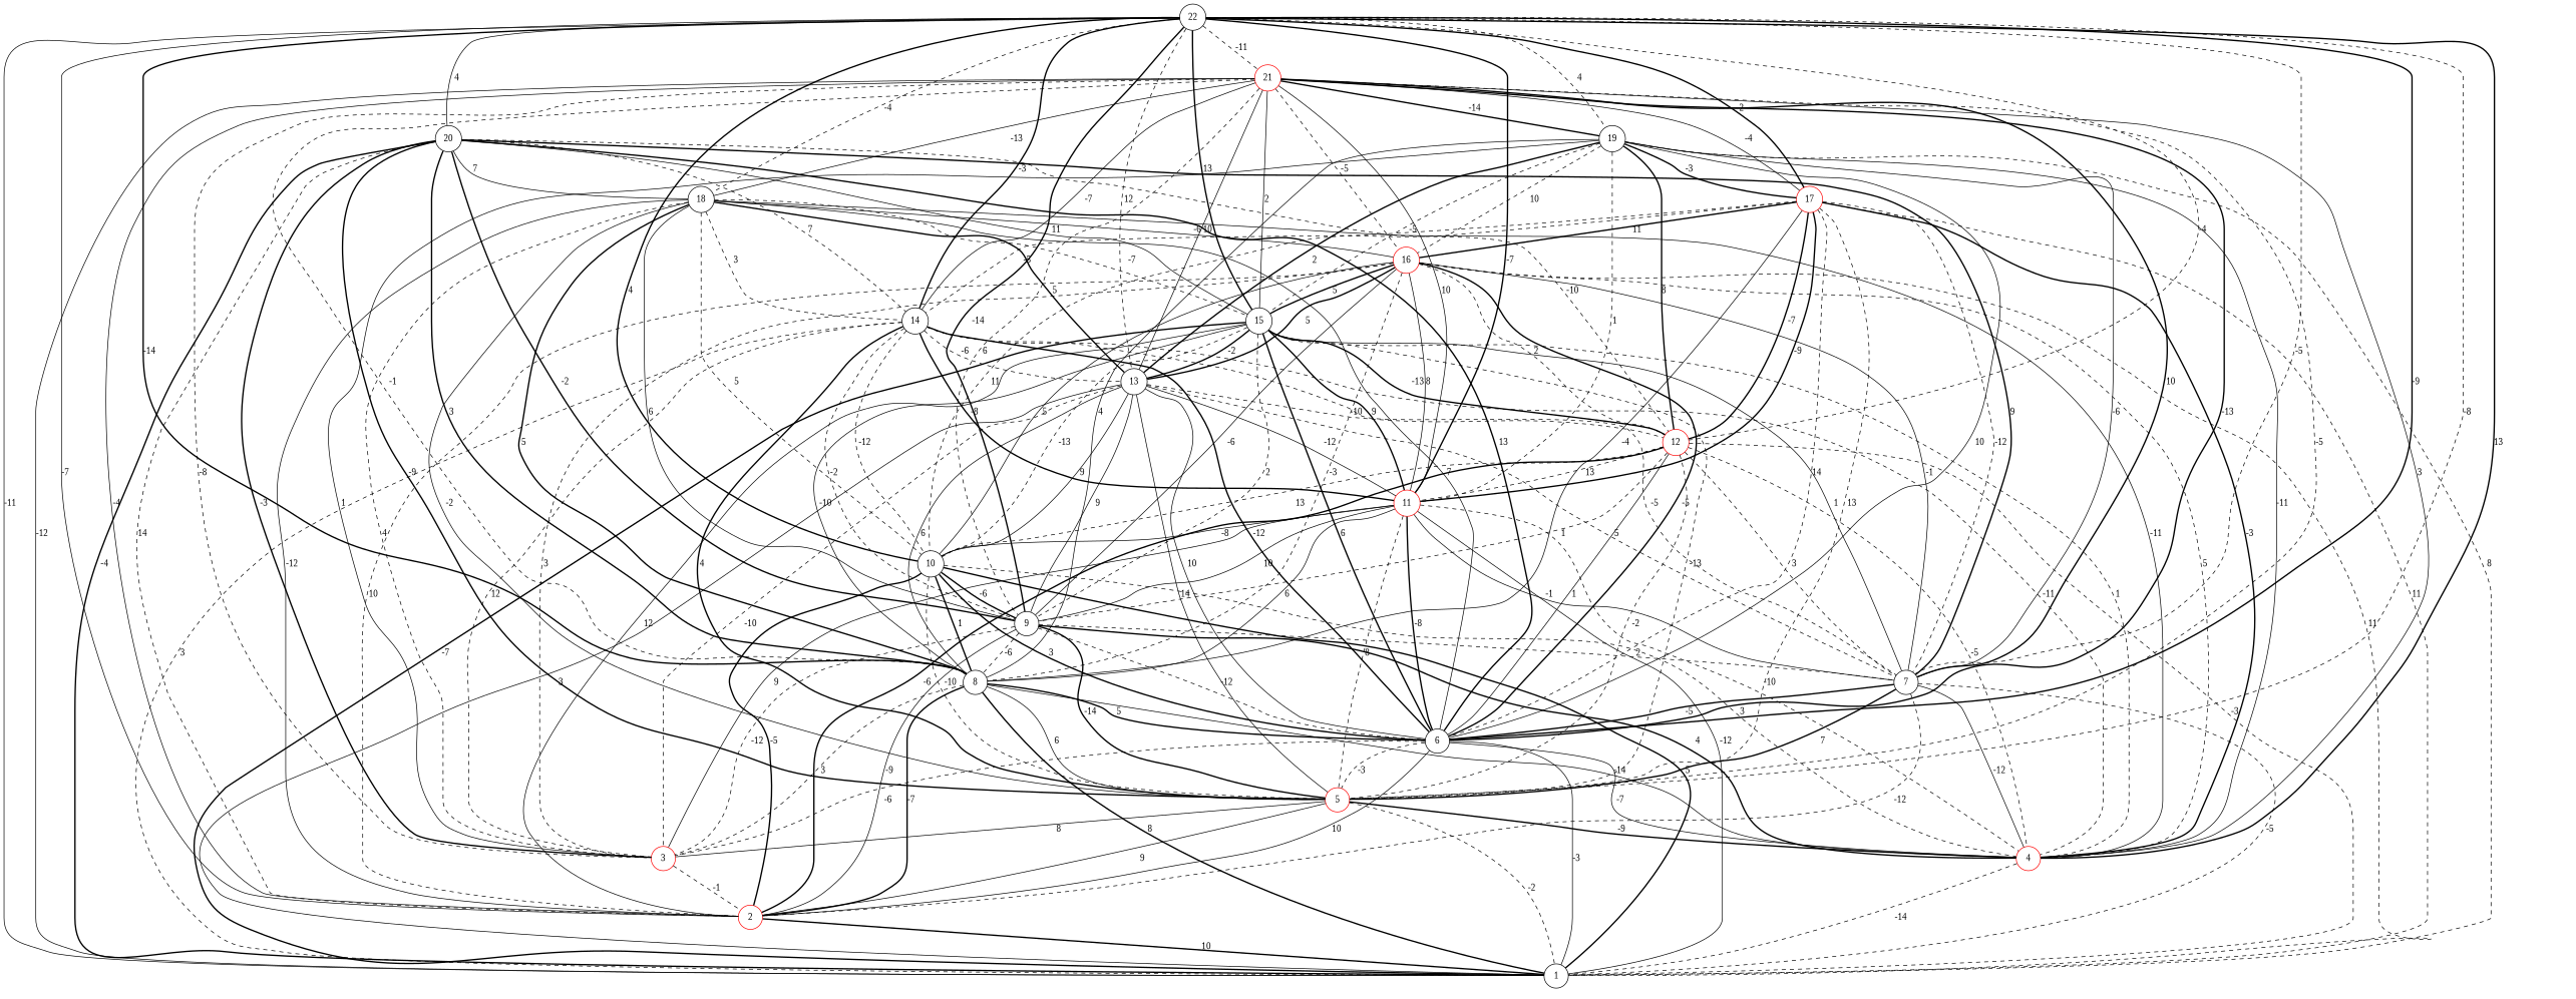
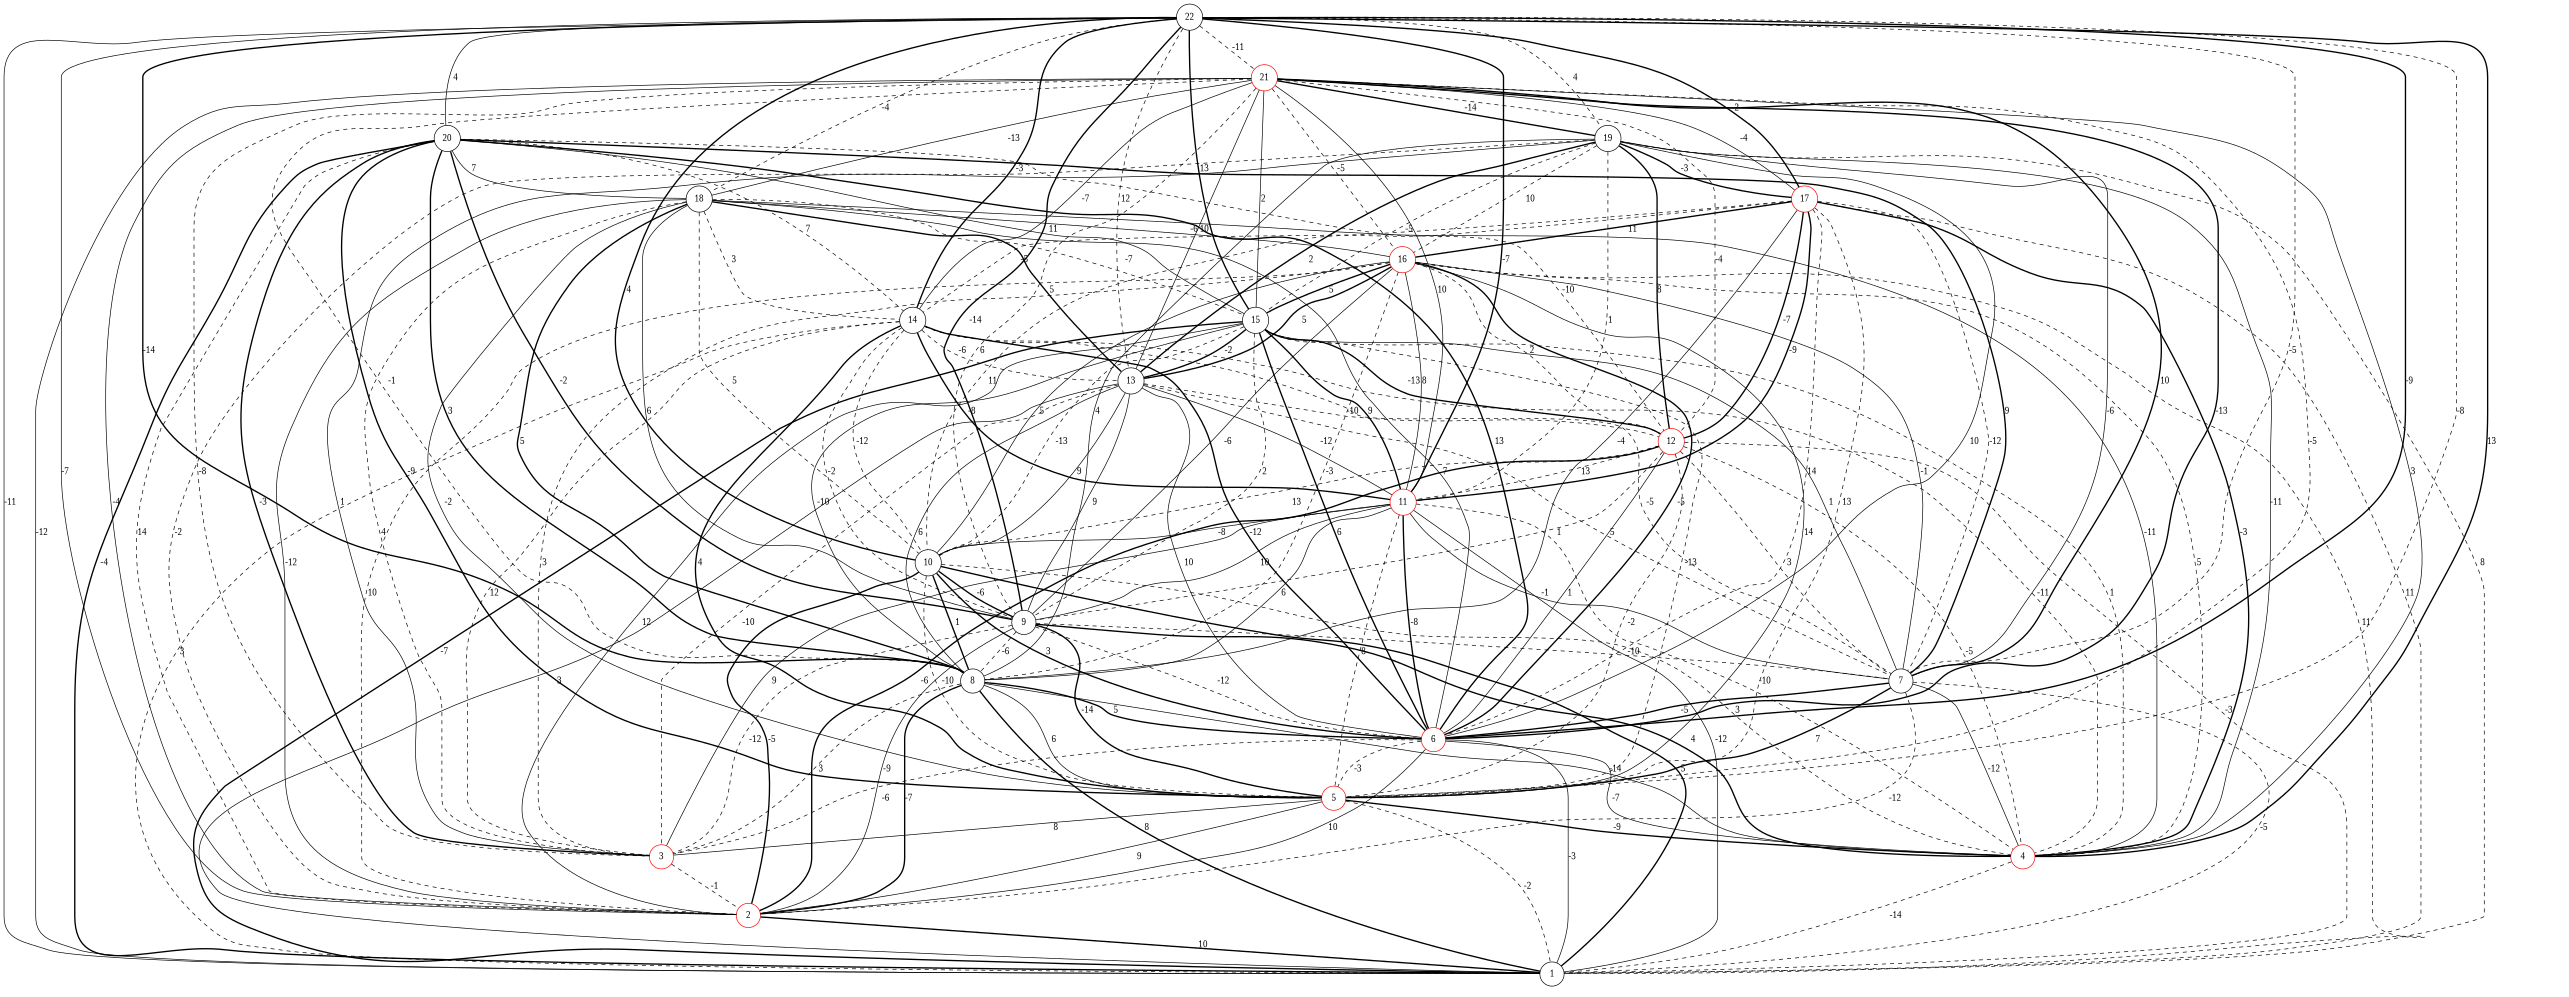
  graph {
    fontname="Liberation Serif"
    node [color=black fontname="Liberation Serif" shape=circle]
    edge [fontname="Liberation Serif" style=dashed]
    22
    1
    2 [color=red]
    4 [color=red]
    5 [color=red]
-   6
+   6 [color=red]
    7
    8
    9
    10
    11 [color=red]
    12 [color=red]
    13
    14
    15
    17 [color=red]
    18
    19
    20
    21 [color=red]
    3 [color=red]
    16 [color=red]
    22 -- 1 [label=-11 style=solid]
    22 -- 2 [label=-7 style=solid]
    22 -- 4 [label=13 style=bold]
    22 -- 5 [label=-8]
    22 -- 6 [label=-9 style=bold]
    22 -- 7 [label=-5]
    22 -- 8 [label=-14 style=bold]
    22 -- 9 [label=-14 style=bold]
    22 -- 10 [label=4 style=bold]
    22 -- 11 [label=-7 style=bold]
-   22 -- 12 [label=-4]
+   21 -- 12 [label=-4]
    22 -- 13 [label=12]
    22 -- 14 [label=-3 style=bold]
    22 -- 15 [label=13 style=bold]
    22 -- 17 [label=2 style=bold]
    22 -- 18 [label=-4]
    22 -- 19 [label=4]
    22 -- 20 [label=4 style=solid]
    22 -- 21 [label=-11]
    2 -- 1 [label=10 style=bold]
    4 -- 1 [label=-14]
    5 -- 1 [label=-2]
    5 -- 2 [label=9 style=solid]
    5 -- 4 [label=-9 style=bold]
    5 -- 3 [label=8 style=solid]
    6 -- 1 [label=-3 style=solid]
    6 -- 2 [label=10 style=solid]
    6 -- 4 [label=-7 style=solid]
    6 -- 5 [label=-3]
    6 -- 3 [label=-6]
    7 -- 1 [label=-5]
    7 -- 2 [label=-12]
    7 -- 4 [label=-12 style=solid]
    7 -- 5 [label=7 style=bold]
    7 -- 6 [label=-5 style=bold]
    8 -- 1 [label=8 style=bold]
    8 -- 2 [label=-7 style=bold]
    8 -- 4 [label=-14 style=solid]
    8 -- 5 [label=6 style=solid]
    8 -- 6 [label=5 style=bold]
    8 -- 3 [label=3]
    9 -- 2 [label=-9 style=solid]
    9 -- 4 [label=4 style=bold]
    9 -- 5 [label=-14 style=bold]
    9 -- 6 [label=-12]
-   9 -- 7 [label=2]
+   9 -- 7 [label=-10]
    9 -- 8 [label=-6]
    9 -- 3 [label=-12]
    10 -- 1 [label=5 style=bold]
    10 -- 2 [label=-5 style=bold]
    10 -- 4 [label=3]
    10 -- 5 [label=-10]
    10 -- 6 [label=3 style=bold]
    10 -- 8 [label=1 style=bold]
    10 -- 9 [label=-6 style=bold]
    11 -- 1 [label=-12 style=solid]
    11 -- 4 [label=-10]
    11 -- 5 [label=8]
    11 -- 6 [label=-8 style=bold]
    11 -- 7 [label=-1 style=solid]
    11 -- 8 [label=6 style=solid]
    11 -- 9 [label=10 style=solid]
    11 -- 10 [label=-8 style=solid]
    11 -- 3 [label=9 style=solid]
    12 -- 1 [label=-3]
    12 -- 2 [label=-6 style=bold]
    12 -- 4 [label=-5]
    12 -- 5 [label=-2]
    12 -- 6 [label=1 style=solid]
    12 -- 7 [label=3]
    12 -- 9 [label=1]
    12 -- 10 [label=13]
    12 -- 11 [label=13]
    13 -- 1 [label=3 style=solid]
-   13 -- 5 [label=14 style=solid]
+   16 -- 5 [label=14 style=solid]
    13 -- 6 [label=10 style=solid]
    13 -- 7 [label=5]
    13 -- 8 [label=6 style=solid]
    13 -- 9 [label=9 style=solid]
    13 -- 10 [label=9 style=solid]
    13 -- 11 [label=-12 style=solid]
    13 -- 12 [label=-10]
    13 -- 3 [label=-10]
    14 -- 1 [label=3]
    14 -- 4 [label=-11]
    14 -- 5 [label=4 style=bold]
    14 -- 6 [label=-12 style=bold]
    14 -- 7 [label=-5]
    14 -- 9 [label=-2]
    14 -- 10 [label=-12]
    14 -- 11 [label=-8 style=bold]
    14 -- 13 [label=-6]
    14 -- 3 [label=12]
    15 -- 1 [label=-7 style=bold]
    15 -- 2 [label=12 style=solid]
    15 -- 4 [label=1]
    15 -- 5 [label=-13]
    15 -- 6 [label=6 style=bold]
    15 -- 7 [label=1 style=solid]
    15 -- 8 [label=-10 style=solid]
    15 -- 9 [label=2]
    15 -- 10 [label=-13]
    15 -- 11 [label=9 style=bold]
    15 -- 12 [label=-13 style=bold]
    15 -- 13 [label=-2 style=bold]
    17 -- 1 [label=11]
    17 -- 4 [label=-3 style=bold]
    17 -- 5 [label=13]
    17 -- 6 [label=14]
    17 -- 7 [label=-12]
    17 -- 8 [label=-4 style=solid]
    17 -- 10 [label=11]
    17 -- 11 [label=-9 style=bold]
    17 -- 12 [label=-7 style=bold]
    17 -- 14 [label=-5]
    17 -- 16 [label=11 style=bold]
    18 -- 2 [label=-12 style=solid]
    18 -- 4 [label=-11 style=solid]
    18 -- 5 [label=-2 style=solid]
    18 -- 6 [label=7 style=solid]
    18 -- 8 [label=5 style=bold]
    18 -- 9 [label=6 style=solid]
    18 -- 10 [label=5]
    18 -- 13 [label=5 style=bold]
    18 -- 14 [label=3]
    18 -- 15 [label=-7]
    18 -- 3 [label=4]
    18 -- 16 [label=-6 style=solid]
    19 -- 1 [label=8]
+   19 -- 2 [label=-2]
    19 -- 4 [label=-11 style=solid]
    19 -- 6 [label=10 style=solid]
    19 -- 7 [label=-6 style=solid]
    19 -- 8 [label=4 style=solid]
    19 -- 11 [label=1]
    19 -- 12 [label=8 style=bold]
    19 -- 13 [label=2 style=bold]
    19 -- 15 [label=-5]
    19 -- 17 [label=-3 style=bold]
    19 -- 3 [label=1 style=solid]
    19 -- 16 [label=10]
    20 -- 1 [label=-4 style=bold]
    20 -- 2 [label=14]
    20 -- 5 [label=-9 style=bold]
    20 -- 6 [label=13 style=bold]
    20 -- 7 [label=9 style=bold]
    20 -- 8 [label=3 style=bold]
    20 -- 9 [label=-2 style=bold]
    20 -- 12 [label=-10]
    20 -- 14 [label=7]
    20 -- 15 [label=11 style=solid]
    20 -- 18 [label=7 style=solid]
    20 -- 3 [label=-3 style=bold]
    21 -- 1 [label=-12 style=solid]
    21 -- 2 [label=-4 style=solid]
    21 -- 4 [label=3 style=solid]
    21 -- 5 [label=-5]
    21 -- 6 [label=-13 style=bold]
    21 -- 7 [label=10 style=bold]
    21 -- 8 [label=-1]
    21 -- 9 [label=6]
    21 -- 11 [label=10 style=solid]
    21 -- 13 [label=10 style=solid]
    21 -- 14 [label=-7 style=solid]
    21 -- 15 [label=2 style=solid]
    21 -- 17 [label=-4 style=solid]
    21 -- 18 [label=-13 style=solid]
    21 -- 19 [label=-14 style=bold]
    21 -- 3 [label=-8]
    21 -- 16 [label=-5]
    3 -- 2 [label=-1]
    16 -- 1 [label=11]
    16 -- 2 [label=10]
    16 -- 4 [label=5]
    16 -- 6 [label=-5 style=bold]
    16 -- 7 [label=-1 style=solid]
    16 -- 8 [label=-3]
    16 -- 9 [label=-6 style=solid]
    16 -- 10 [label=5 style=solid]
    16 -- 11 [label=8 style=solid]
    16 -- 12 [label=2]
    16 -- 13 [label=5 style=bold]
    16 -- 15 [label=5 style=bold]
    16 -- 3 [label=3]
  }
